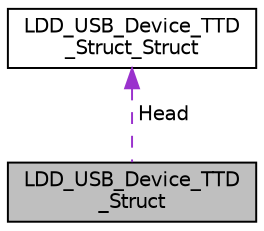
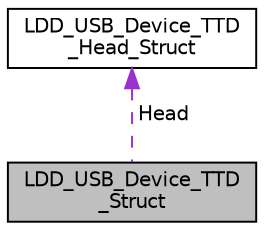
  digraph {
    node [color=black fontname=Helvetica fontsize=10 shape=record style=filled]
    n1 [fillcolor=grey75 fontcolor=black height=0.2 label="LDD_USB_Device_TTD\l_Struct" width=0.4]
-   n2 [fillcolor=white height=0.2 label="LDD_USB_Device_TTD\l_Struct_Struct" width=0.4]
+   n2 [fillcolor=white height=0.2 label="LDD_USB_Device_TTD\l_Head_Struct" width=0.4]
    n2 -> n1 [color=darkorchid3 dir=back fontname=Helvetica fontsize=10 label=" Head" labelfontname=Helvetica labelfontsize=10 style=dashed]
  }
